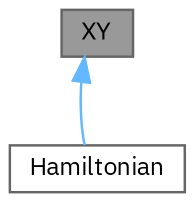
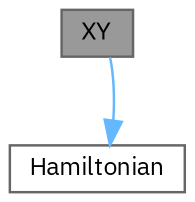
  digraph {
    fontname="IBM Plex Sans"
    node [color=gray40 fontname="IBM Plex Sans" fontsize=10 shape=box style=filled]
    n1 [fillcolor=grey60 fontcolor=black height=0.2 label=XY width=0.4]
    n2 [fillcolor=white height=0.2 label=Hamiltonian width=0.4]
-   n1 -> n2 [color=steelblue1 dir=back fontname="IBM Plex Sans" fontsize=10 labelfontname=Helvetica labelfontsize=10 style=solid]
+   n2 -> n1 [color=steelblue1 dir=back fontname="IBM Plex Sans" fontsize=10 labelfontname=Helvetica labelfontsize=10 style=solid]
  }
